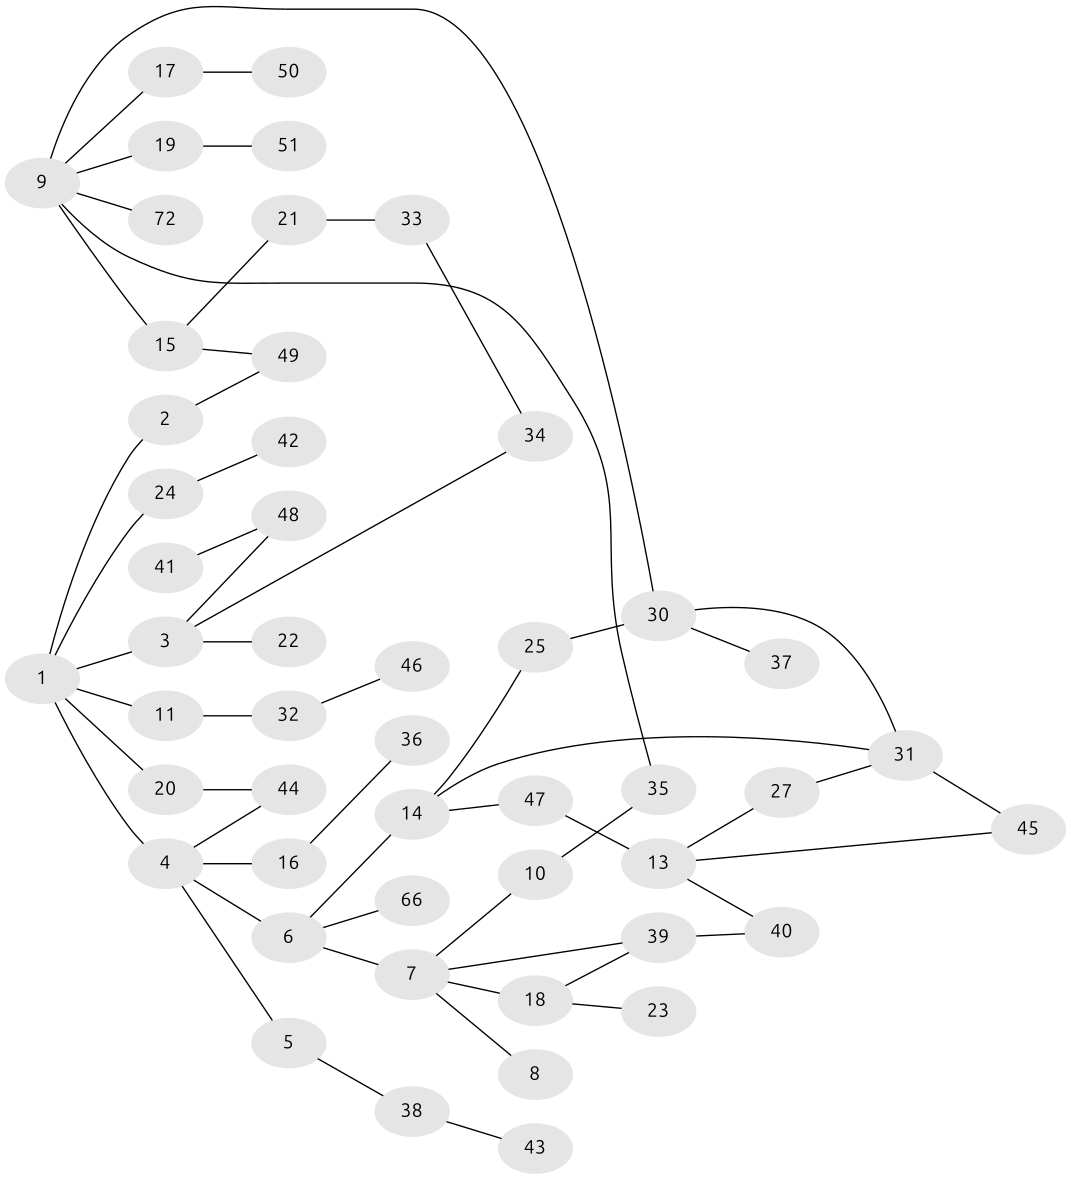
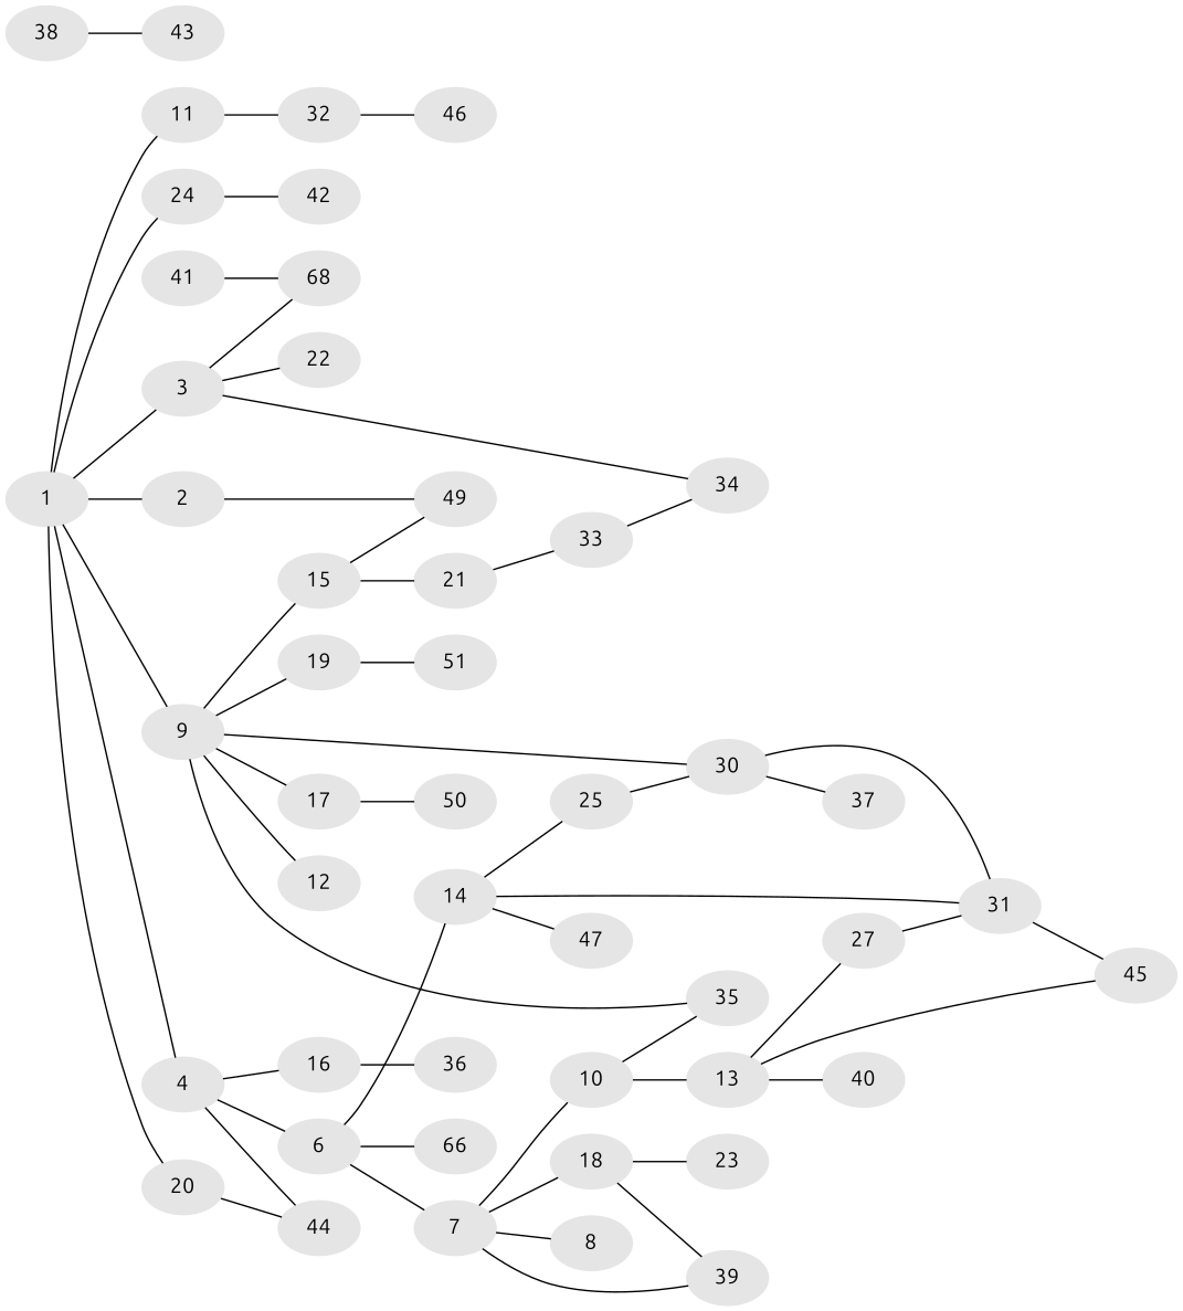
  graph {
    fontname=Ubuntu
    rankdir=LR
    node [color=gray90 fontname=Ubuntu style=filled]
    edge [fontname=Ubuntu]
    1
    2
    3
    4
    9
    11
    20
    24
    49
    22
    34
-   48
-   5
+   48 [label=68]
    6
    44
    16
-   12 [label=72]
+   12
    15
    17
    19
    30
    35
    32
    42
    38
    7
    14
    n28 [label=66]
    25
    43
    8
    10
    18
    39
    31
    47
    36
    13
    23
    33
    21
    50
    51
    37
    27
    40
    45
    46
    41
    1 -- 2
    1 -- 3
    1 -- 4
+   1 -- 9
    1 -- 11
    1 -- 20
    1 -- 24
    2 -- 49
    3 -- 22
    3 -- 34
    3 -- 48
-   4 -- 5
    4 -- 6
    4 -- 44
    4 -- 16
    9 -- 12
    9 -- 15
    9 -- 17
    9 -- 19
    9 -- 30
    9 -- 35
    11 -- 32
    20 -- 44
    24 -- 42
-   5 -- 38
    6 -- 7
    6 -- 14
    6 -- n28
    16 -- 36
    15 -- 49
    15 -- 21
    17 -- 50
    19 -- 51
    30 -- 31
    30 -- 37
    32 -- 46
    38 -- 43
    7 -- 8
    7 -- 10
    7 -- 18
    7 -- 39
    14 -- 25
    14 -- 31
    14 -- 47
    25 -- 30
    10 -- 35
-   47 -- 13
+   10 -- 13
    18 -- 39
    18 -- 23
-   39 -- 40
    31 -- 45
    13 -- 27
    13 -- 40
    13 -- 45
    33 -- 34
    21 -- 33
    27 -- 31
    41 -- 48
  }
